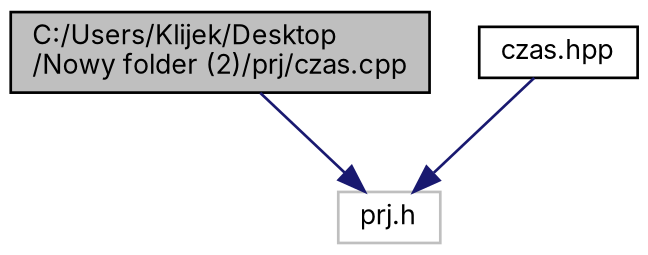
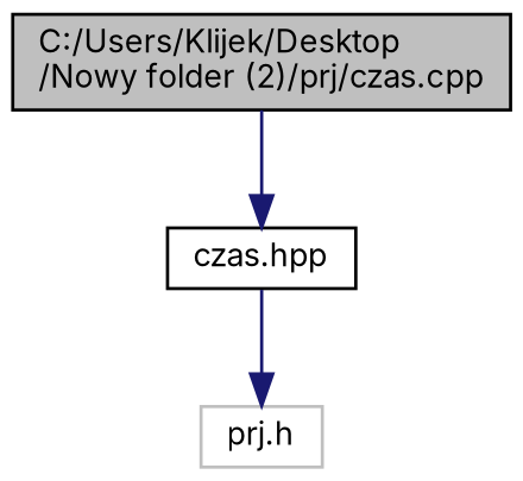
  digraph {
    fontname=Inter
    node [color=black fillcolor=white fontname=Inter fontsize=10 shape=record style=filled]
    edge [color=midnightblue fontname=Inter fontsize=10 labelfontname=Helvetica labelfontsize=10 style=solid]
    n1 [fillcolor=grey75 fontcolor=black height=0.2 label="C:/Users/Klijek/Desktop\l/Nowy folder (2)/prj/czas.cpp" width=0.4]
    n2 [height=0.2 label="czas.hpp" width=0.4]
    n3 [color=grey75 height=0.2 label="prj.h" width=0.4]
-   n1 -> n3
+   n1 -> n2
    n2 -> n3
  }
